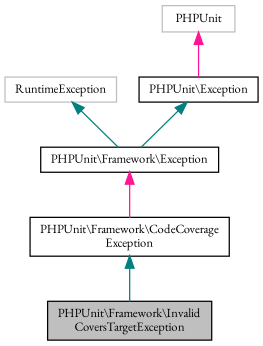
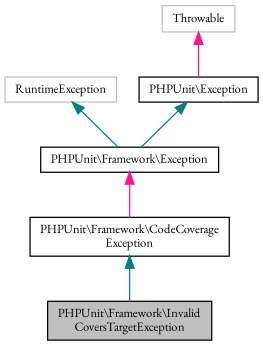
  digraph {
    fontname="EB Garamond"
    node [color=black fillcolor=white fontname="EB Garamond" fontsize=10 shape=record style=filled]
    edge [color=teal dir=back fontname="EB Garamond" fontsize=10 labelfontname=Helvetica labelfontsize=10 style=solid]
    n1 [fillcolor=grey75 fontcolor=black height=0.2 label="PHPUnit\\Framework\\Invalid\lCoversTargetException" width=0.4]
    n2 [height=0.2 label="PHPUnit\\Framework\\CodeCoverage\lException" width=0.4]
    n3 [height=0.2 label="PHPUnit\\Framework\\Exception" width=0.4]
    n4 [color=grey75 height=0.2 label=RuntimeException width=0.4]
    n5 [height=0.2 label="PHPUnit\\Exception" width=0.4]
-   n6 [color=grey75 height=0.2 label=PHPUnit width=0.4]
+   n6 [color=grey75 height=0.2 label=Throwable width=0.4]
    n2 -> n1
    n3 -> n2 [color=deeppink]
    n4 -> n3
    n5 -> n3
    n6 -> n5 [color=deeppink]
  }
